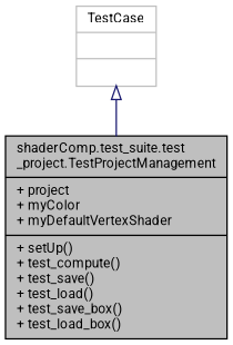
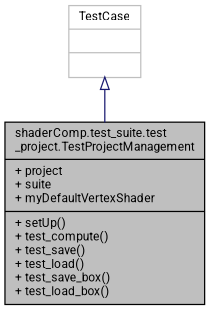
  digraph {
    fontname=Roboto
    node [fontname=Roboto fontsize=10 shape=record style=filled]
-   n1 [color=black fillcolor=grey75 fontcolor=black height=0.2 label="{shaderComp.test_suite.test\l_project.TestProjectManagement\n|+ project\l+ myColor\l+ myDefaultVertexShader\l|+ setUp()\l+ test_compute()\l+ test_save()\l+ test_load()\l+ test_save_box()\l+ test_load_box()\l}" width=0.4]
+   n1 [color=black fillcolor=grey75 fontcolor=black height=0.2 label="{shaderComp.test_suite.test\l_project.TestProjectManagement\n|+ project\l+ suite\l+ myDefaultVertexShader\l|+ setUp()\l+ test_compute()\l+ test_save()\l+ test_load()\l+ test_save_box()\l+ test_load_box()\l}" width=0.4]
    n2 [color=grey75 fillcolor=white height=0.2 label="{TestCase\n||}" width=0.4]
    n2 -> n1 [arrowtail=onormal color=midnightblue dir=back fontname=Roboto fontsize=10 labelfontname=Helvetica labelfontsize=10 style=solid]
  }
